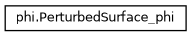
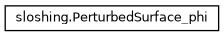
  digraph {
    rankdir=LR
-   n1 [color=black fillcolor=white fontname=Helvetica fontsize=10 height=0.2 label="phi.PerturbedSurface_phi" shape=record style=filled width=0.4]
+   n1 [color=black fillcolor=white fontname=Helvetica fontsize=10 height=0.2 label="sloshing.PerturbedSurface_phi" shape=record style=filled width=0.4]
  }
